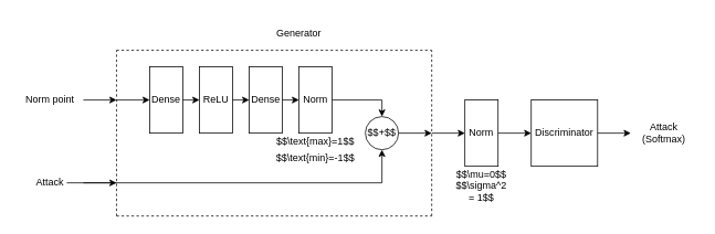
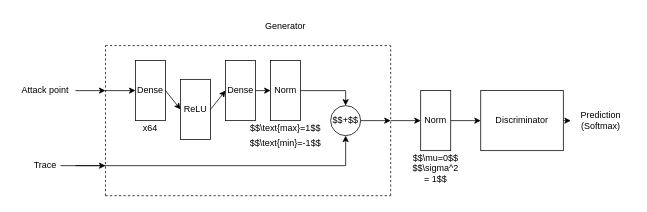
  <mxCell id="0" />
  <mxCell id="1" parent="0" />
- <mxCell id="2" value="Discriminator" style="whiteSpace=wrap;html=1;aspect=fixed;" parent="1" vertex="1"><mxGeometry x="640" y="120" width="80" height="80" as="geometry" /></mxCell>
+ <mxCell id="2" value="Discriminator" style="whiteSpace=wrap;html=1;aspect=fixed;" parent="1" vertex="1"><mxGeometry x="640" y="120" width="110" height="80" as="geometry" /></mxCell>
  <mxCell id="3" value="Norm" style="rounded=0;whiteSpace=wrap;html=1;" parent="1" vertex="1"><mxGeometry x="560" y="120" width="40" height="80" as="geometry" /></mxCell>
  <mxCell id="4" value="$$\mu=0$$" style="text;html=1;strokeColor=none;fillColor=none;align=center;verticalAlign=middle;whiteSpace=wrap;rounded=0;" parent="1" vertex="1"><mxGeometry x="560" y="200" width="40" height="20" as="geometry" /></mxCell>
  <mxCell id="5" value="$$\sigma^2 = 1$$" style="text;html=1;strokeColor=none;fillColor=none;align=center;verticalAlign=middle;whiteSpace=wrap;rounded=0;" parent="1" vertex="1"><mxGeometry x="560" y="220" width="40" height="20" as="geometry" /></mxCell>
  <mxCell id="6" value="" style="endArrow=classic;html=1;rounded=0;exitX=1;exitY=0.5;exitDx=0;exitDy=0;entryX=0;entryY=0.5;entryDx=0;entryDy=0;" parent="1" source="3" target="2" edge="1"><mxGeometry width="50" height="50" relative="1" as="geometry"><mxPoint x="670" y="300" as="sourcePoint" /><mxPoint x="720" y="250" as="targetPoint" /></mxGeometry></mxCell>
  <mxCell id="7" value="" style="endArrow=classic;html=1;rounded=0;exitX=1;exitY=0.5;exitDx=0;exitDy=0;" parent="1" source="2" edge="1"><mxGeometry width="50" height="50" relative="1" as="geometry"><mxPoint x="780" y="190" as="sourcePoint" /><mxPoint x="760" y="160" as="targetPoint" /></mxGeometry></mxCell>
- <mxCell id="8" value="Attack (Softmax)" style="text;html=1;strokeColor=none;fillColor=none;align=center;verticalAlign=middle;whiteSpace=wrap;rounded=0;" parent="1" vertex="1"><mxGeometry x="760" y="140" width="80" height="40" as="geometry" /></mxCell>
+ <mxCell id="8" value="Prediction (Softmax)" style="text;html=1;strokeColor=none;fillColor=none;align=center;verticalAlign=middle;whiteSpace=wrap;rounded=0;" parent="1" vertex="1"><mxGeometry x="760" y="140" width="80" height="40" as="geometry" /></mxCell>
  <mxCell id="9" value="" style="endArrow=classic;html=1;rounded=0;entryX=0;entryY=0.5;entryDx=0;entryDy=0;" parent="1" target="3" edge="1"><mxGeometry width="50" height="50" relative="1" as="geometry"><mxPoint x="520" y="160" as="sourcePoint" /><mxPoint x="460" y="140" as="targetPoint" /></mxGeometry></mxCell>
  <mxCell id="10" value="" style="endArrow=classic;html=1;rounded=0;entryX=0;entryY=0.25;entryDx=0;entryDy=0;" parent="1" edge="1"><mxGeometry width="50" height="50" relative="1" as="geometry"><mxPoint x="100" y="120" as="sourcePoint" /><mxPoint x="140" y="120" as="targetPoint" /></mxGeometry></mxCell>
  <mxCell id="11" value="" style="endArrow=classic;html=1;rounded=0;entryX=0;entryY=0.75;entryDx=0;entryDy=0;" parent="1" edge="1"><mxGeometry width="50" height="50" relative="1" as="geometry"><mxPoint x="100" y="220" as="sourcePoint" /><mxPoint x="140" y="220" as="targetPoint" /></mxGeometry></mxCell>
- <mxCell id="12" value="Attack" style="text;html=1;strokeColor=none;fillColor=none;align=center;verticalAlign=middle;whiteSpace=wrap;rounded=0;dashed=1;" parent="1" vertex="1"><mxGeometry x="20" y="200" width="80" height="40" as="geometry" /></mxCell>
- <mxCell id="13" value="Norm point" style="text;html=1;strokeColor=none;fillColor=none;align=center;verticalAlign=middle;whiteSpace=wrap;rounded=0;dashed=1;" parent="1" vertex="1"><mxGeometry x="20" y="100" width="80" height="40" as="geometry" /></mxCell>
- <mxCell id="14" value="Generator" style="text;html=1;strokeColor=none;fillColor=none;align=center;verticalAlign=middle;whiteSpace=wrap;rounded=0;dashed=1;" parent="1" vertex="1"><mxGeometry x="320" y="20" width="80" height="40" as="geometry" /></mxCell>
+ <mxCell id="12" value="Trace" style="text;html=1;strokeColor=none;fillColor=none;align=center;verticalAlign=middle;whiteSpace=wrap;rounded=0;dashed=1;" parent="1" vertex="1"><mxGeometry x="20" y="200" width="80" height="40" as="geometry" /></mxCell>
+ <mxCell id="13" value="Attack point" style="text;html=1;strokeColor=none;fillColor=none;align=center;verticalAlign=middle;whiteSpace=wrap;rounded=0;dashed=1;" parent="1" vertex="1"><mxGeometry x="20" y="100" width="80" height="40" as="geometry" /></mxCell>
+ <mxCell id="14" value="Generator" style="text;html=1;strokeColor=none;fillColor=none;align=center;verticalAlign=middle;whiteSpace=wrap;rounded=0;dashed=1;" parent="1" vertex="1"><mxGeometry x="340" y="15" width="80" height="40" as="geometry" /></mxCell>
  <mxCell id="15" value="$$+$$" style="ellipse;whiteSpace=wrap;html=1;aspect=fixed;fillColor=default;" parent="1" vertex="1"><mxGeometry x="440" y="140" width="40" height="40" as="geometry" /></mxCell>
  <mxCell id="16" value="" style="endArrow=classic;html=1;rounded=0;exitX=1;exitY=0.5;exitDx=0;exitDy=0;entryX=1;entryY=0.5;entryDx=0;entryDy=0;" parent="1" source="15" edge="1"><mxGeometry width="50" height="50" relative="1" as="geometry"><mxPoint x="610" y="320" as="sourcePoint" /><mxPoint x="520" y="160" as="targetPoint" /></mxGeometry></mxCell>
  <mxCell id="17" value="Dense" style="rounded=0;whiteSpace=wrap;html=1;fillColor=default;" parent="1" vertex="1"><mxGeometry x="180" y="80" width="40" height="80" as="geometry" /></mxCell>
+ <mxCell id="18" value="x64" style="text;html=1;strokeColor=none;fillColor=none;align=center;verticalAlign=middle;whiteSpace=wrap;rounded=0;" parent="1" vertex="1"><mxGeometry x="180" y="160" width="40" height="20" as="geometry" /></mxCell>
  <mxCell id="19" value="" style="endArrow=classic;html=1;rounded=0;entryX=0;entryY=0.5;entryDx=0;entryDy=0;" parent="1" target="17" edge="1"><mxGeometry width="50" height="50" relative="1" as="geometry"><mxPoint x="140" y="120" as="sourcePoint" /><mxPoint x="90" y="-10" as="targetPoint" /></mxGeometry></mxCell>
- <mxCell id="20" value="ReLU" style="rounded=0;whiteSpace=wrap;html=1;fillColor=default;" parent="1" vertex="1"><mxGeometry x="240" y="80" width="40" height="80" as="geometry" /></mxCell>
+ <mxCell id="20" value="ReLU" style="rounded=0;whiteSpace=wrap;html=1;fillColor=default;" parent="1" vertex="1"><mxGeometry x="240" y="105" width="40" height="80" as="geometry" /></mxCell>
  <mxCell id="21" value="Dense" style="rounded=0;whiteSpace=wrap;html=1;fillColor=default;" parent="1" vertex="1"><mxGeometry x="300" y="80" width="40" height="80" as="geometry" /></mxCell>
  <mxCell id="22" value="Norm" style="rounded=0;whiteSpace=wrap;html=1;fillColor=default;" parent="1" vertex="1"><mxGeometry x="360" y="80" width="40" height="80" as="geometry" /></mxCell>
  <mxCell id="23" value="$$\text{max}=1$$" style="text;html=1;strokeColor=none;fillColor=none;align=center;verticalAlign=middle;whiteSpace=wrap;rounded=0;" parent="1" vertex="1"><mxGeometry x="360" y="160" width="40" height="20" as="geometry" /></mxCell>
  <mxCell id="24" value="$$\text{min}=-1$$" style="text;html=1;strokeColor=none;fillColor=none;align=center;verticalAlign=middle;whiteSpace=wrap;rounded=0;" parent="1" vertex="1"><mxGeometry x="360" y="180" width="40" height="20" as="geometry" /></mxCell>
  <mxCell id="25" value="" style="endArrow=classic;html=1;rounded=0;exitX=1;exitY=0.5;exitDx=0;exitDy=0;entryX=0.5;entryY=0;entryDx=0;entryDy=0;" parent="1" source="22" target="15" edge="1"><mxGeometry width="50" height="50" relative="1" as="geometry"><mxPoint x="510" y="320" as="sourcePoint" /><mxPoint x="560" y="270" as="targetPoint" /><Array as="points"><mxPoint x="460" y="120" /></Array></mxGeometry></mxCell>
  <mxCell id="26" value="" style="endArrow=classic;html=1;rounded=0;entryX=0;entryY=0.5;entryDx=0;entryDy=0;exitX=1;exitY=0.5;exitDx=0;exitDy=0;" parent="1" target="22" edge="1"><mxGeometry width="50" height="50" relative="1" as="geometry"><mxPoint x="340" y="120" as="sourcePoint" /><mxPoint x="260" y="240" as="targetPoint" /></mxGeometry></mxCell>
  <mxCell id="27" value="" style="endArrow=classic;html=1;rounded=0;entryX=0;entryY=0.5;entryDx=0;entryDy=0;exitX=1;exitY=0.5;exitDx=0;exitDy=0;" parent="1" source="20" target="21" edge="1"><mxGeometry width="50" height="50" relative="1" as="geometry"><mxPoint x="260" y="320" as="sourcePoint" /><mxPoint x="310" y="270" as="targetPoint" /></mxGeometry></mxCell>
  <mxCell id="28" value="" style="endArrow=classic;html=1;rounded=0;entryX=0;entryY=0.5;entryDx=0;entryDy=0;exitX=1;exitY=0.5;exitDx=0;exitDy=0;" parent="1" source="17" target="20" edge="1"><mxGeometry width="50" height="50" relative="1" as="geometry"><mxPoint x="220" y="270" as="sourcePoint" /><mxPoint x="270" y="220" as="targetPoint" /></mxGeometry></mxCell>
  <mxCell id="29" value="" style="endArrow=classic;html=1;rounded=0;entryX=0.5;entryY=1;entryDx=0;entryDy=0;" parent="1" target="15" edge="1"><mxGeometry width="50" height="50" relative="1" as="geometry"><mxPoint x="80" y="220" as="sourcePoint" /><mxPoint x="220" y="290" as="targetPoint" /><Array as="points"><mxPoint x="460" y="220" /></Array></mxGeometry></mxCell>
  <mxCell id="30" value="" style="endArrow=none;dashed=1;html=1;rounded=0;" parent="1" edge="1"><mxGeometry width="50" height="50" relative="1" as="geometry"><mxPoint x="520" y="260" as="sourcePoint" /><mxPoint x="520" y="60" as="targetPoint" /></mxGeometry></mxCell>
  <mxCell id="31" value="" style="endArrow=none;dashed=1;html=1;rounded=0;" parent="1" edge="1"><mxGeometry width="50" height="50" relative="1" as="geometry"><mxPoint x="140" y="260" as="sourcePoint" /><mxPoint x="520" y="260" as="targetPoint" /></mxGeometry></mxCell>
  <mxCell id="32" value="" style="endArrow=none;dashed=1;html=1;rounded=0;" parent="1" edge="1"><mxGeometry width="50" height="50" relative="1" as="geometry"><mxPoint x="140" y="260" as="sourcePoint" /><mxPoint x="140" y="60" as="targetPoint" /></mxGeometry></mxCell>
  <mxCell id="33" value="" style="endArrow=none;dashed=1;html=1;rounded=0;" parent="1" edge="1"><mxGeometry width="50" height="50" relative="1" as="geometry"><mxPoint x="140" y="60" as="sourcePoint" /><mxPoint x="520" y="60" as="targetPoint" /></mxGeometry></mxCell>
